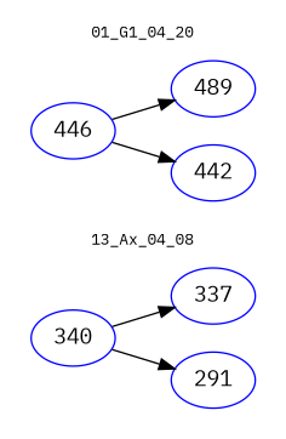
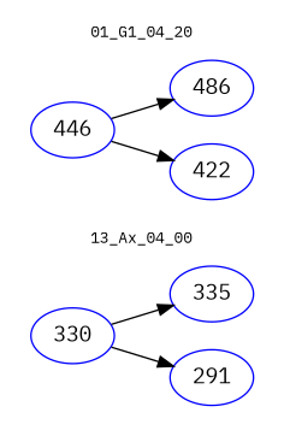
  digraph {
    fontname="IBM Plex Mono"
    rankdir=LR
    node [color=blue fontname="IBM Plex Mono"]
    edge [color=black fontname="IBM Plex Mono"]
-   n1 [label=340]
+   n1 [label=330]
    n2 [label=291]
-   n3 [label=337]
+   n3 [label=335]
    n4 [label=446]
-   n5 [label=442]
-   n6 [label=489]
+   n5 [label=422]
+   n6 [label=486]
    subgraph cluster_1 {
      color=white
      fontsize=10
-     label="13_Ax_04_08"
+     label="13_Ax_04_00"
      n1
      n2
      n3
    }
    subgraph cluster_2 {
      color=white
      fontsize=10
      label="01_G1_04_20"
      n4
      n5
      n6
    }
    n1 -> n2
    n1 -> n3
    n4 -> n5
    n4 -> n6
  }
